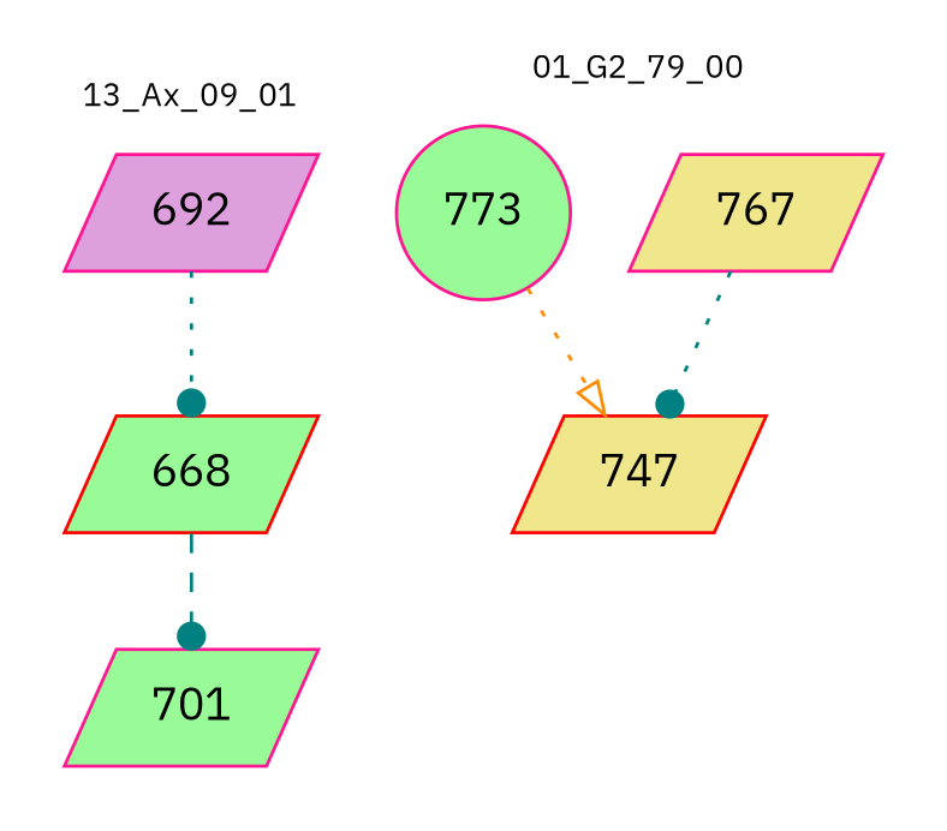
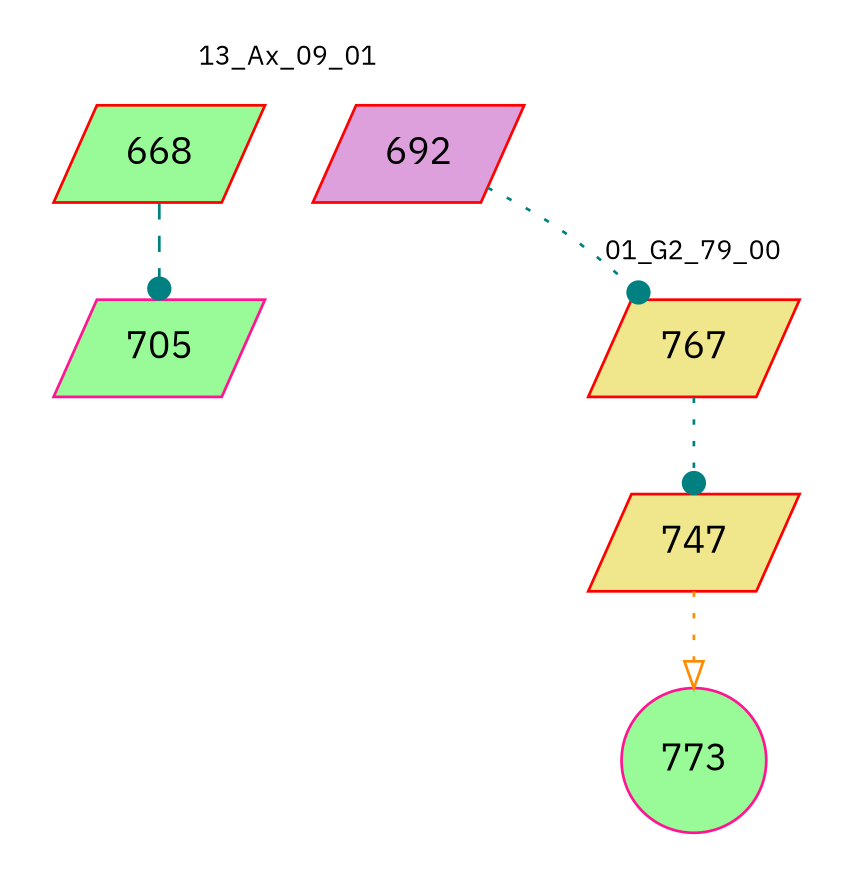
  digraph {
    fontname="IBM Plex Sans"
    node [color=red fillcolor=palegreen fontname="IBM Plex Sans" shape=parallelogram style=filled]
    edge [arrowhead=dot color=teal fontname="IBM Plex Sans" style=dotted]
-   n1 [color=deeppink fillcolor=plum label=692]
+   n1 [fillcolor=plum label=692]
    n2 [label=668]
-   n3 [color=deeppink label=701]
-   n4 [color=deeppink fillcolor=khaki label=767]
+   n3 [color=deeppink label=705]
+   n4 [fillcolor=khaki label=767]
    n5 [fillcolor=khaki label=747]
    n6 [color=deeppink label=773 shape=circle]
    subgraph cluster_1 {
      color=white
      fontsize=10
      label="13_Ax_09_01"
      n1
      n2
      n3
    }
    subgraph cluster_2 {
      color=white
      fontsize=10
      label="01_G2_79_00"
      n4
      n5
      n6
    }
-   n1 -> n2
+   n1 -> n4
    n2 -> n3 [style=dashed]
    n4 -> n5
-   n6 -> n5 [arrowhead=onormal color=darkorange]
+   n5 -> n6 [arrowhead=onormal color=darkorange]
  }
